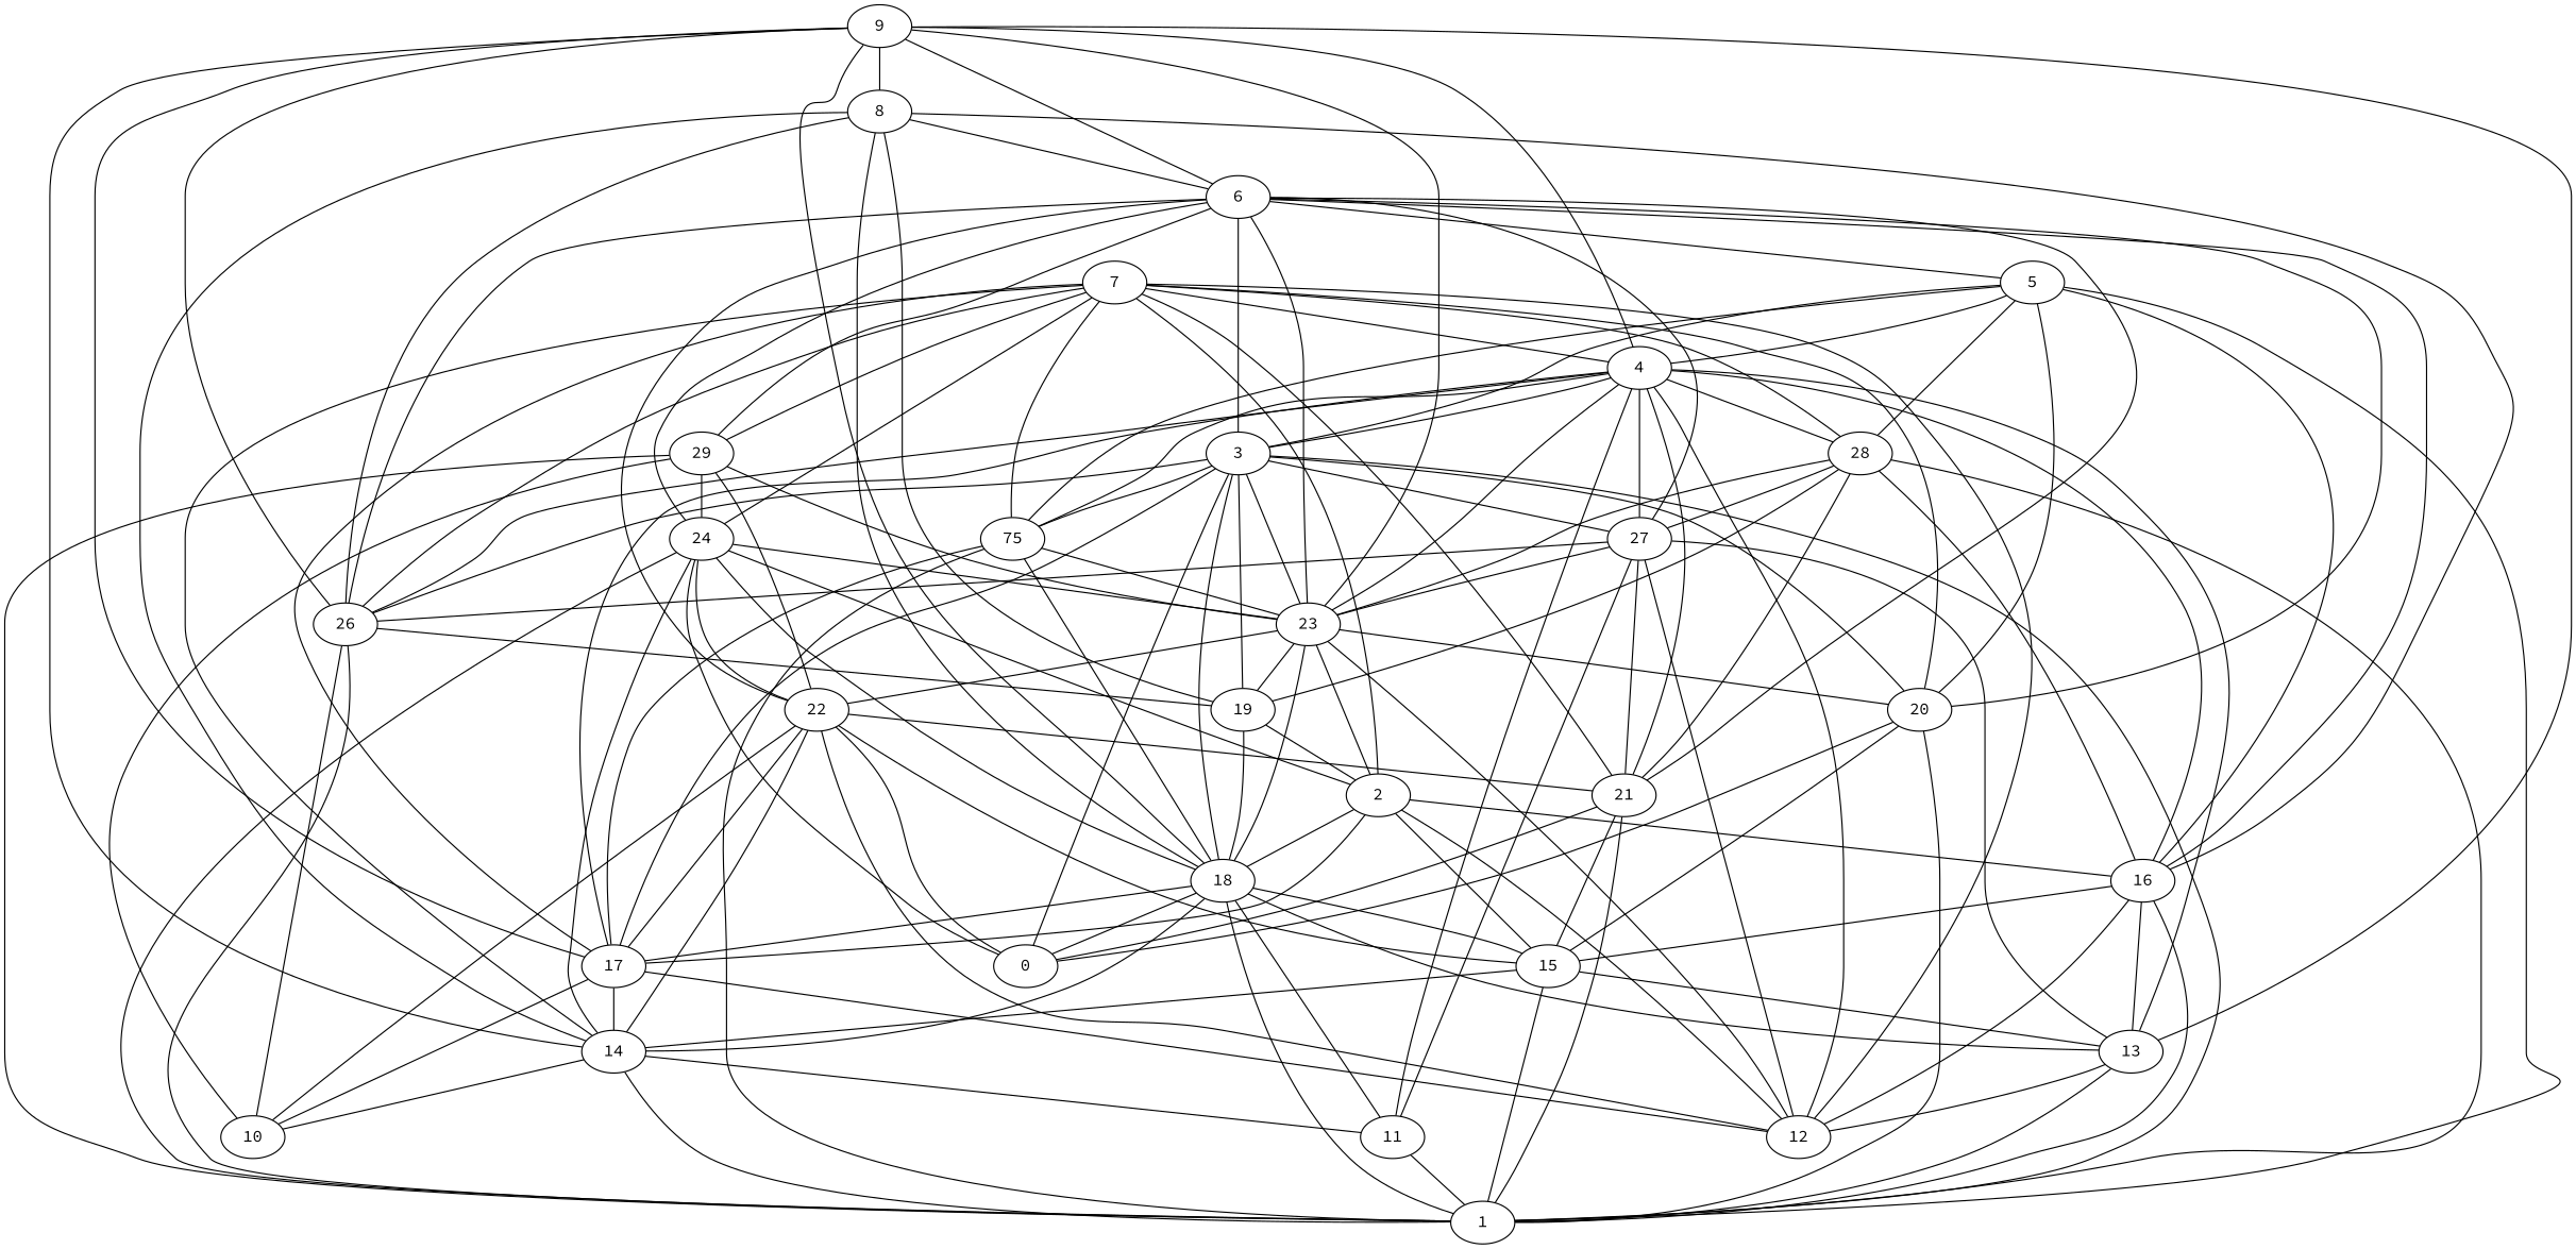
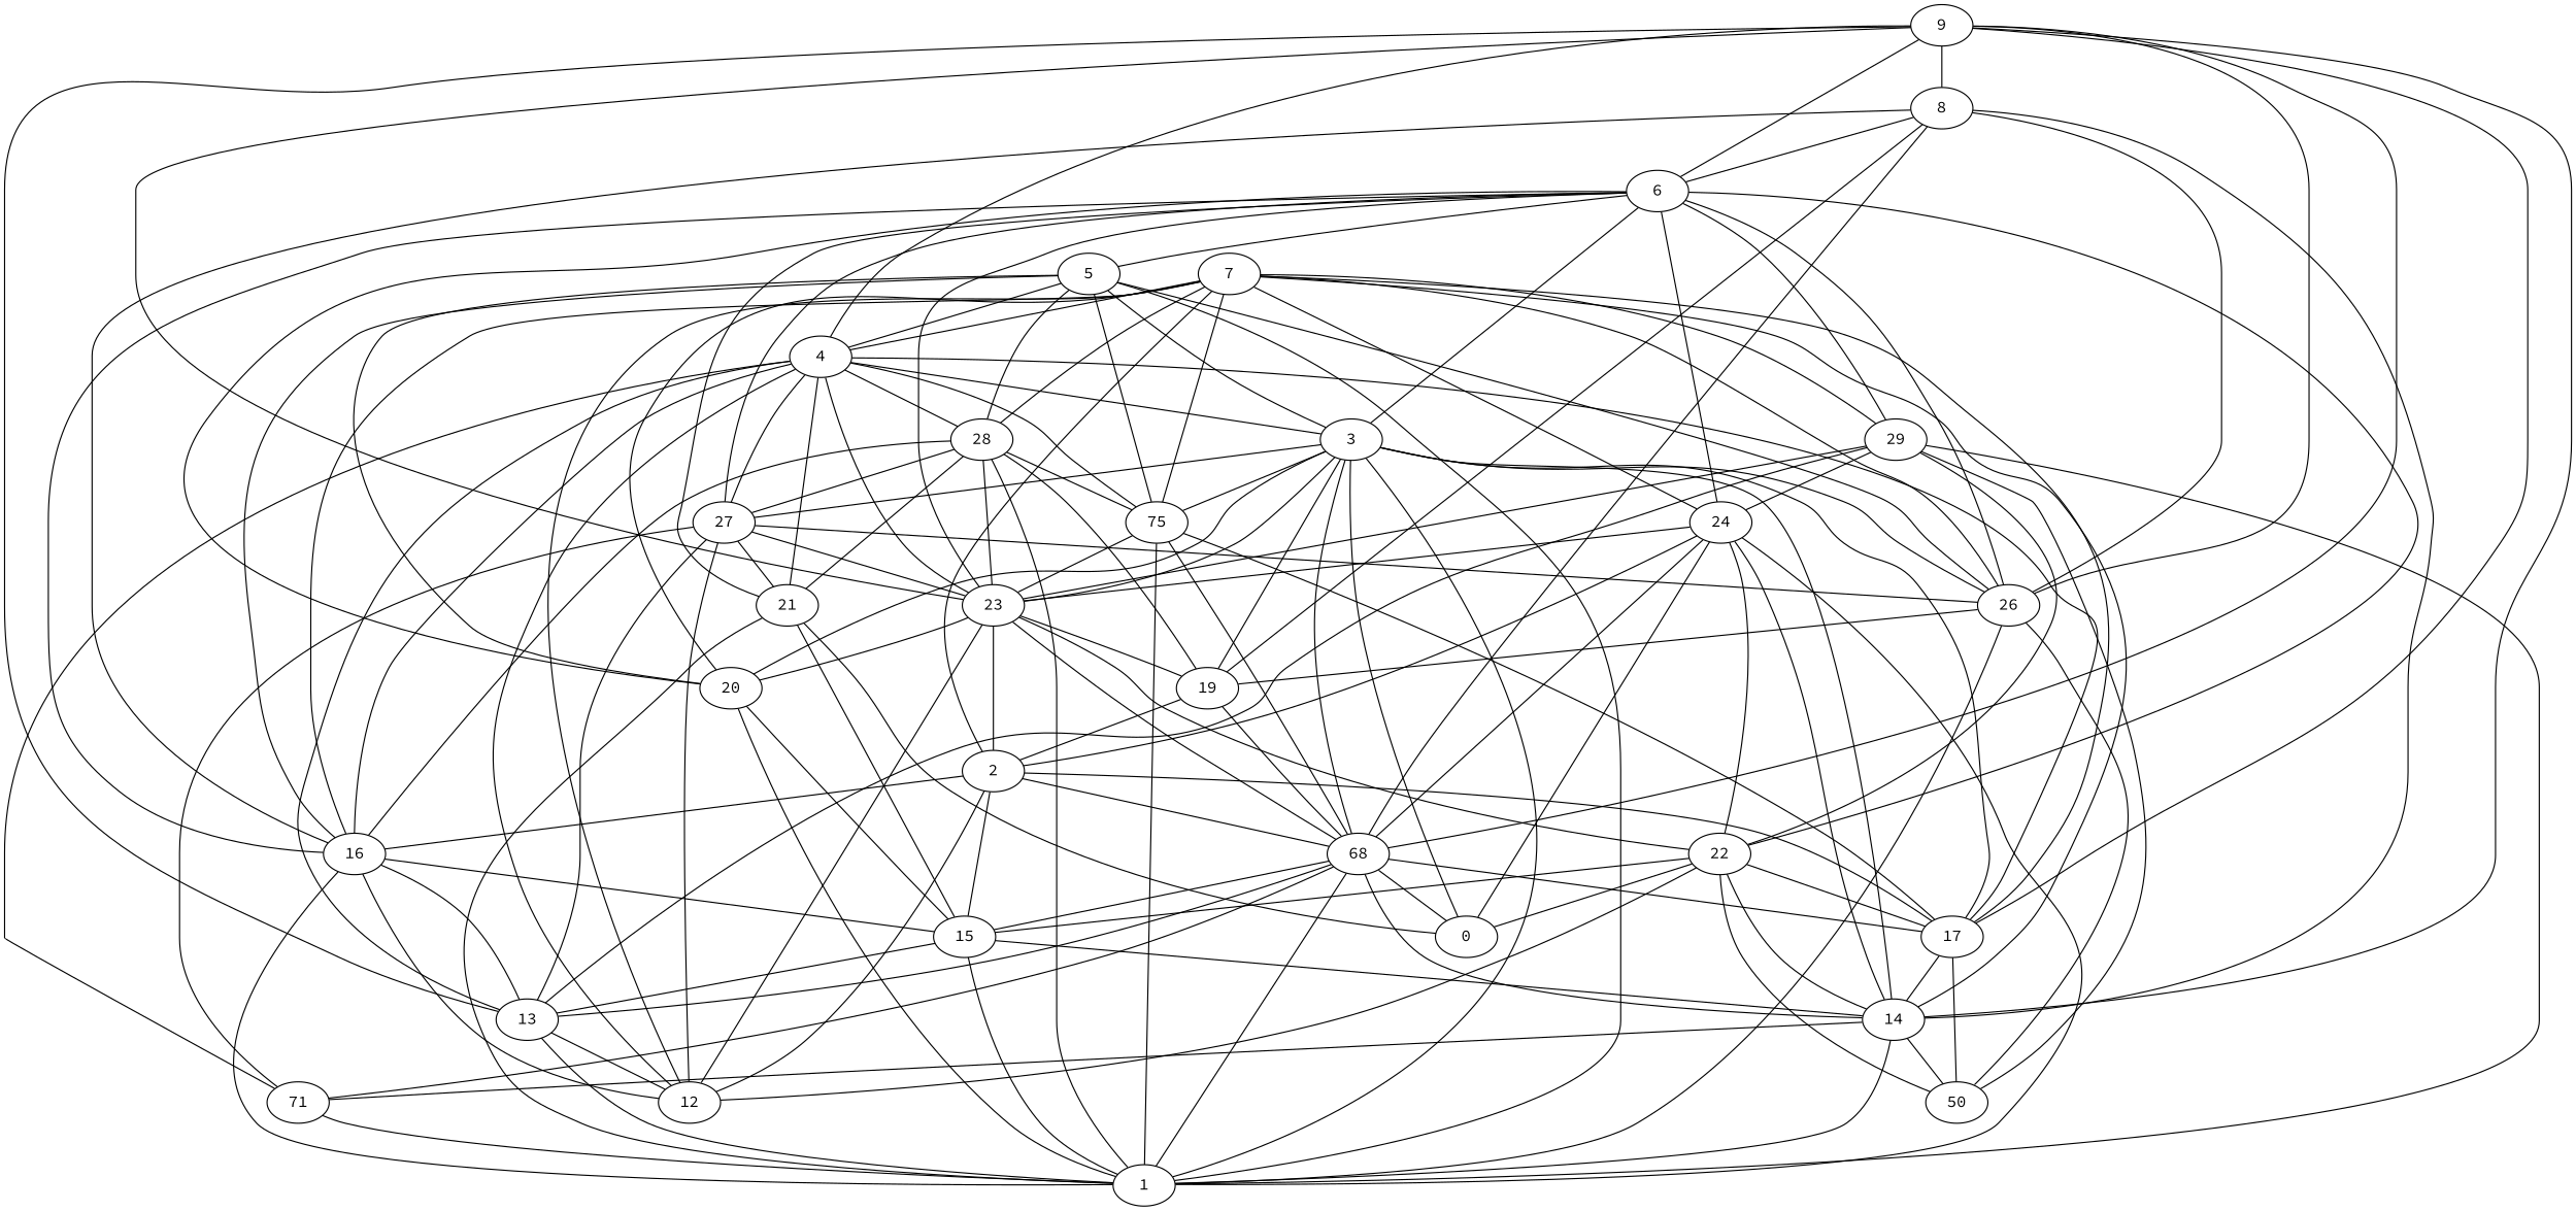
  digraph {
    fontname="Source Code Pro"
    node [fontname="Source Code Pro"]
    edge [color=black dir=none fontname="Source Code Pro"]
    26
    19
    14
    1
-   18
-   10
-   11
+   18 [label=68]
+   10 [label=50]
+   11 [label=71]
    13
    15
    0
    17
    29
    22
    23
    24
    12
    21
    20
    2
    27
    16
    9
    8
    4
    6
    n26 [label=75]
    28
    3
    5
    7
    subgraph sub_1 {
      26
      19
      14
      1
      18
      10
      11
      13
      15
      0
      17
      29
      22
      23
      24
      12
      21
      20
      2
      27
      16
      9
      8
      4
      6
      n26
      28
      3
      5
      7
    }
    26 -> 19
    26 -> 1
    26 -> 10
    19 -> 18
    19 -> 2
    14 -> 1
    14 -> 10
    14 -> 11
    18 -> 14
    18 -> 1
    18 -> 11
    18 -> 13
    18 -> 15
    18 -> 0
    18 -> 17
    11 -> 1
    13 -> 1
    13 -> 12
    15 -> 14
    15 -> 1
    15 -> 13
    17 -> 14
    17 -> 10
-   17 -> 12
    29 -> 1
    29 -> 10
+   29 -> 13
    29 -> 22
    29 -> 23
    29 -> 24
    22 -> 14
    22 -> 10
    22 -> 15
    22 -> 0
    22 -> 17
    22 -> 12
-   22 -> 21
    23 -> 19
    23 -> 18
    23 -> 22
    23 -> 12
    23 -> 20
    23 -> 2
    24 -> 14
    24 -> 1
    24 -> 18
    24 -> 0
    24 -> 22
    24 -> 23
    24 -> 2
    21 -> 1
    21 -> 15
    21 -> 0
    20 -> 1
    20 -> 15
-   20 -> 0
    2 -> 18
    2 -> 15
    2 -> 17
    2 -> 12
    2 -> 16
    27 -> 26
    27 -> 11
    27 -> 13
    27 -> 23
    27 -> 12
    27 -> 21
    16 -> 1
    16 -> 13
    16 -> 15
    16 -> 12
    9 -> 26
    9 -> 14
    9 -> 18
    9 -> 13
    9 -> 17
    9 -> 23
    9 -> 8
    9 -> 4
    9 -> 6
    8 -> 26
    8 -> 19
    8 -> 14
    8 -> 18
    8 -> 16
    8 -> 6
-   4 -> 26
+   5 -> 26
    4 -> 11
    4 -> 13
    4 -> 17
    4 -> 23
    4 -> 12
    4 -> 21
    4 -> 27
    4 -> 16
    4 -> n26
    4 -> 28
    4 -> 3
    6 -> 26
    6 -> 29
    6 -> 22
    6 -> 23
    6 -> 24
    6 -> 21
    6 -> 20
    6 -> 27
    6 -> 16
    6 -> 3
    6 -> 5
    n26 -> 1
    n26 -> 18
    n26 -> 17
    n26 -> 23
    28 -> 19
    28 -> 1
    28 -> 23
    28 -> 21
    28 -> 27
    28 -> 16
+   28 -> n26
    3 -> 26
    3 -> 19
+   3 -> 14
    3 -> 1
    3 -> 18
    3 -> 0
    3 -> 17
    3 -> 23
    3 -> 20
    3 -> 27
    3 -> n26
    5 -> 1
    5 -> 20
    5 -> 16
    5 -> 4
    5 -> n26
    5 -> 28
    5 -> 3
    7 -> 26
    7 -> 14
    7 -> 17
    7 -> 29
    7 -> 24
    7 -> 12
    7 -> 20
    7 -> 2
-   7 -> 21
+   7 -> 16
    7 -> 4
    7 -> n26
    7 -> 28
  }
